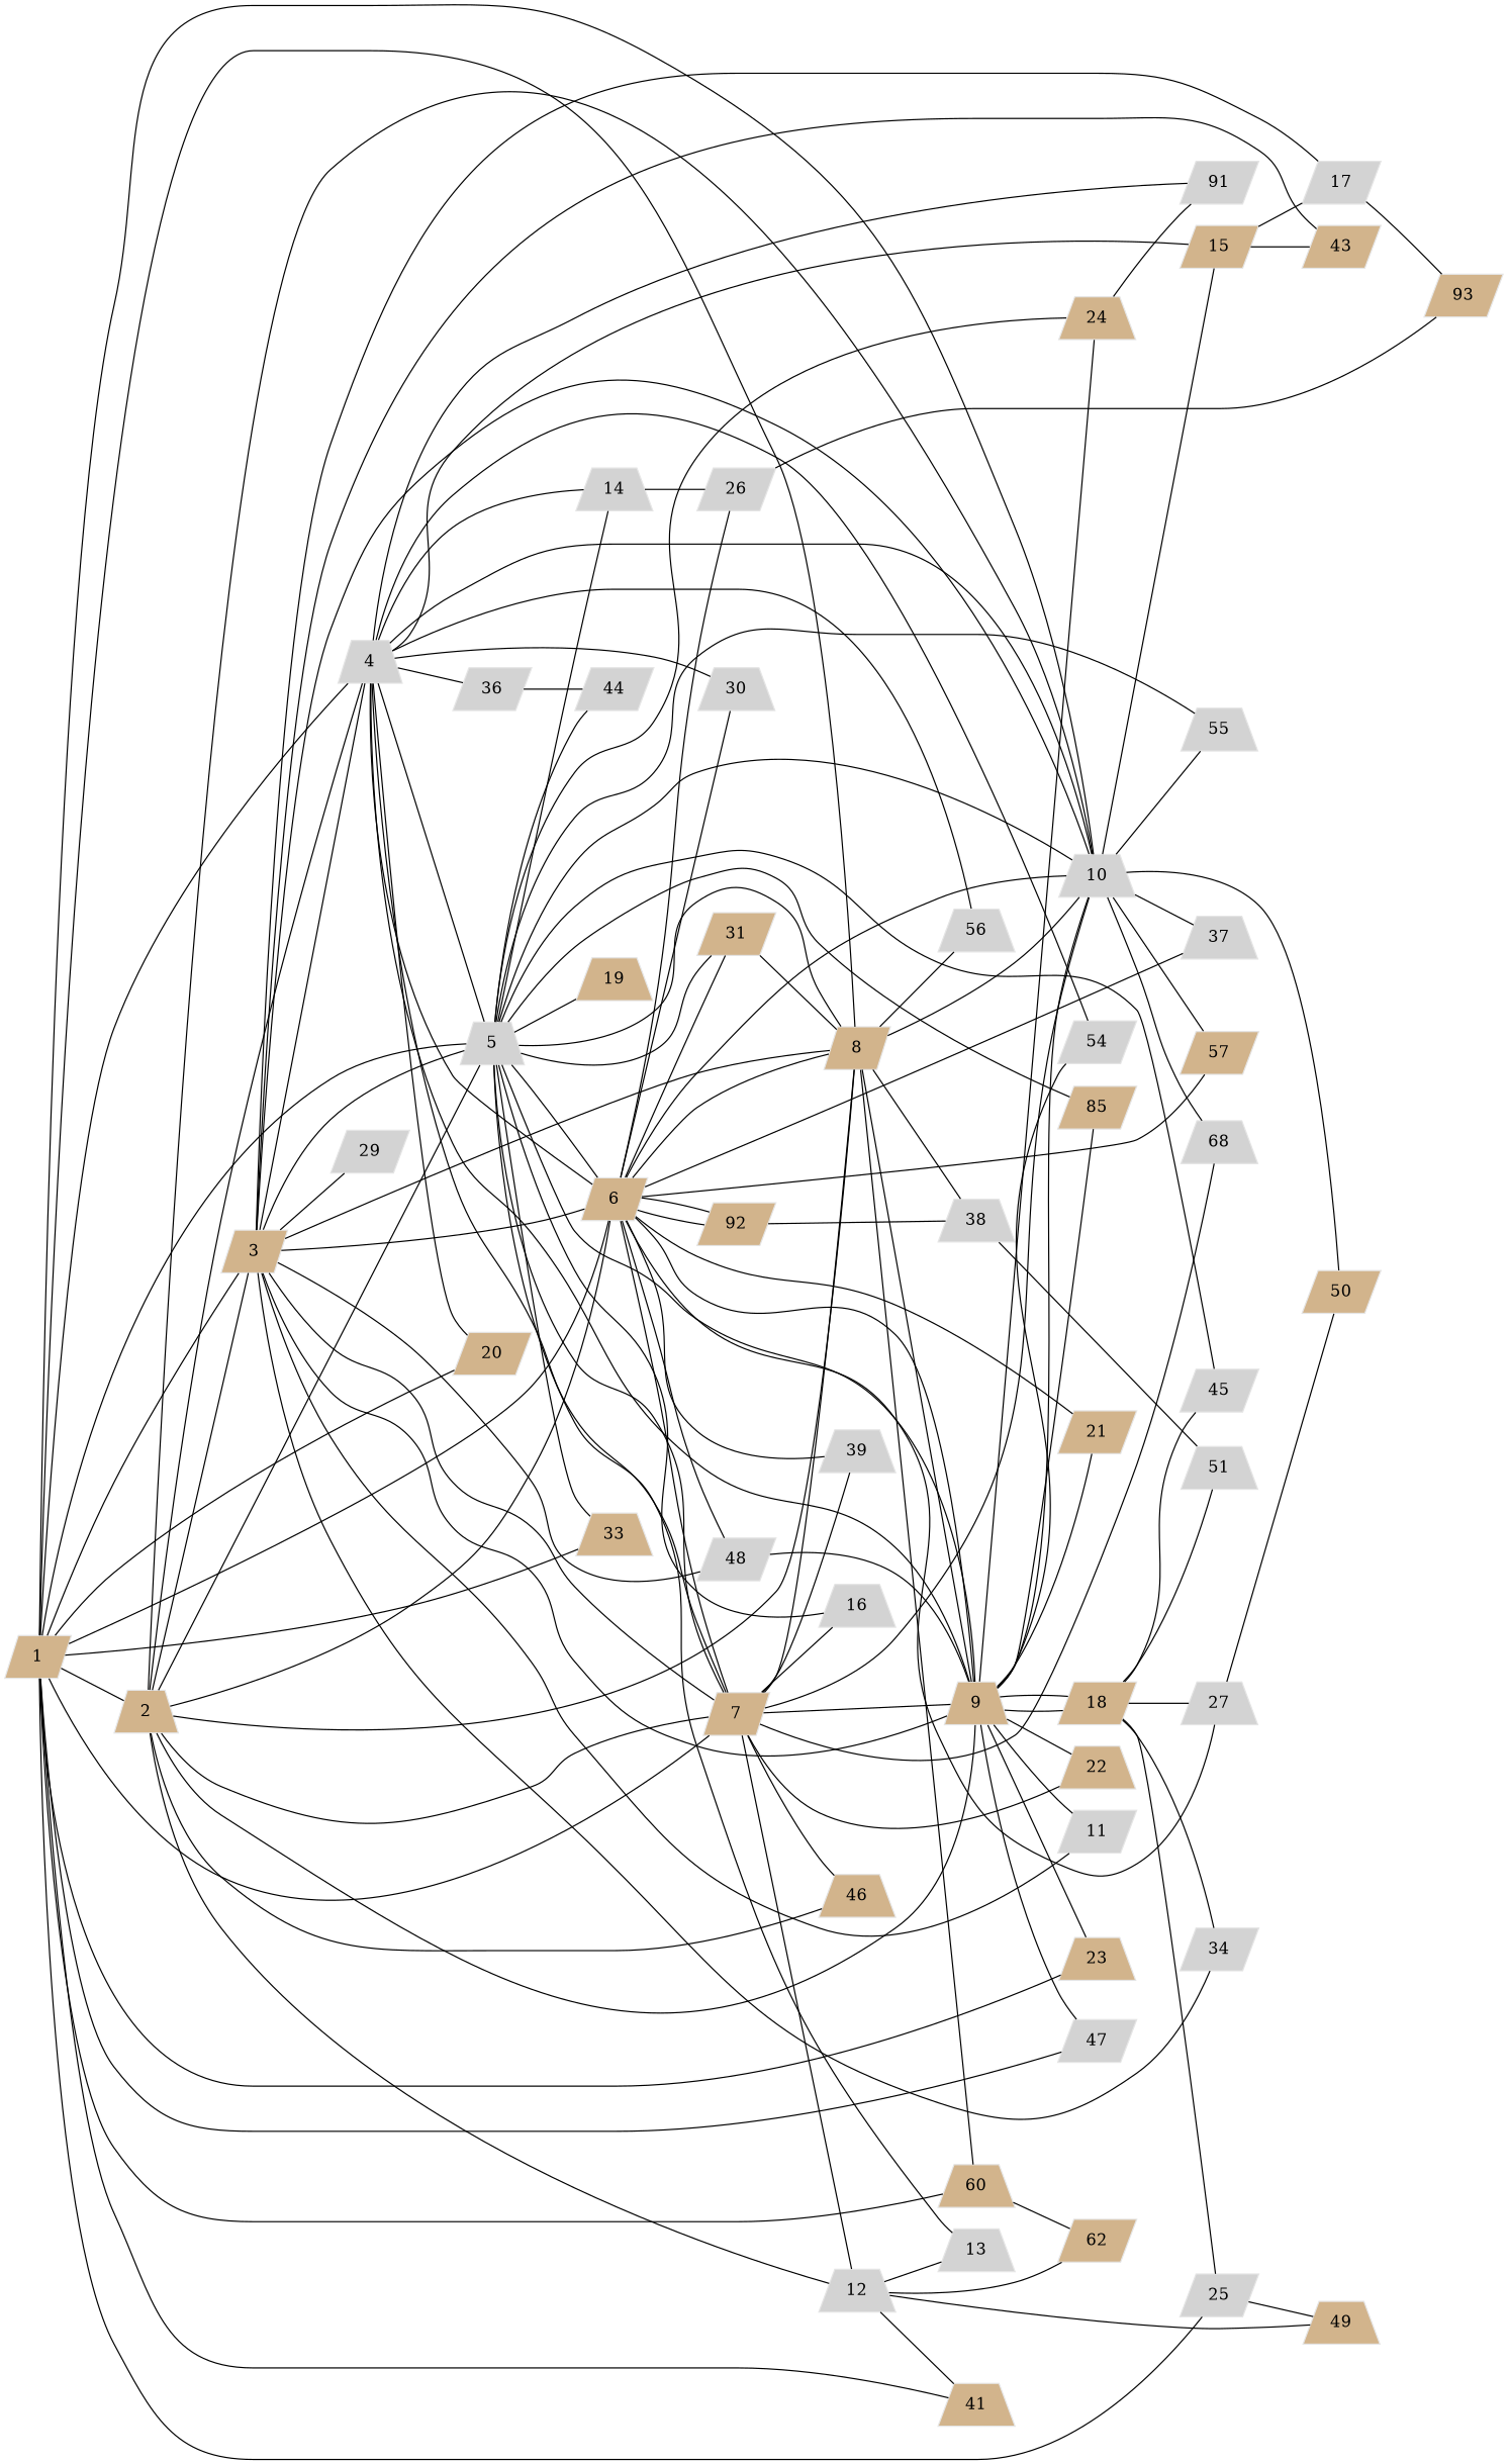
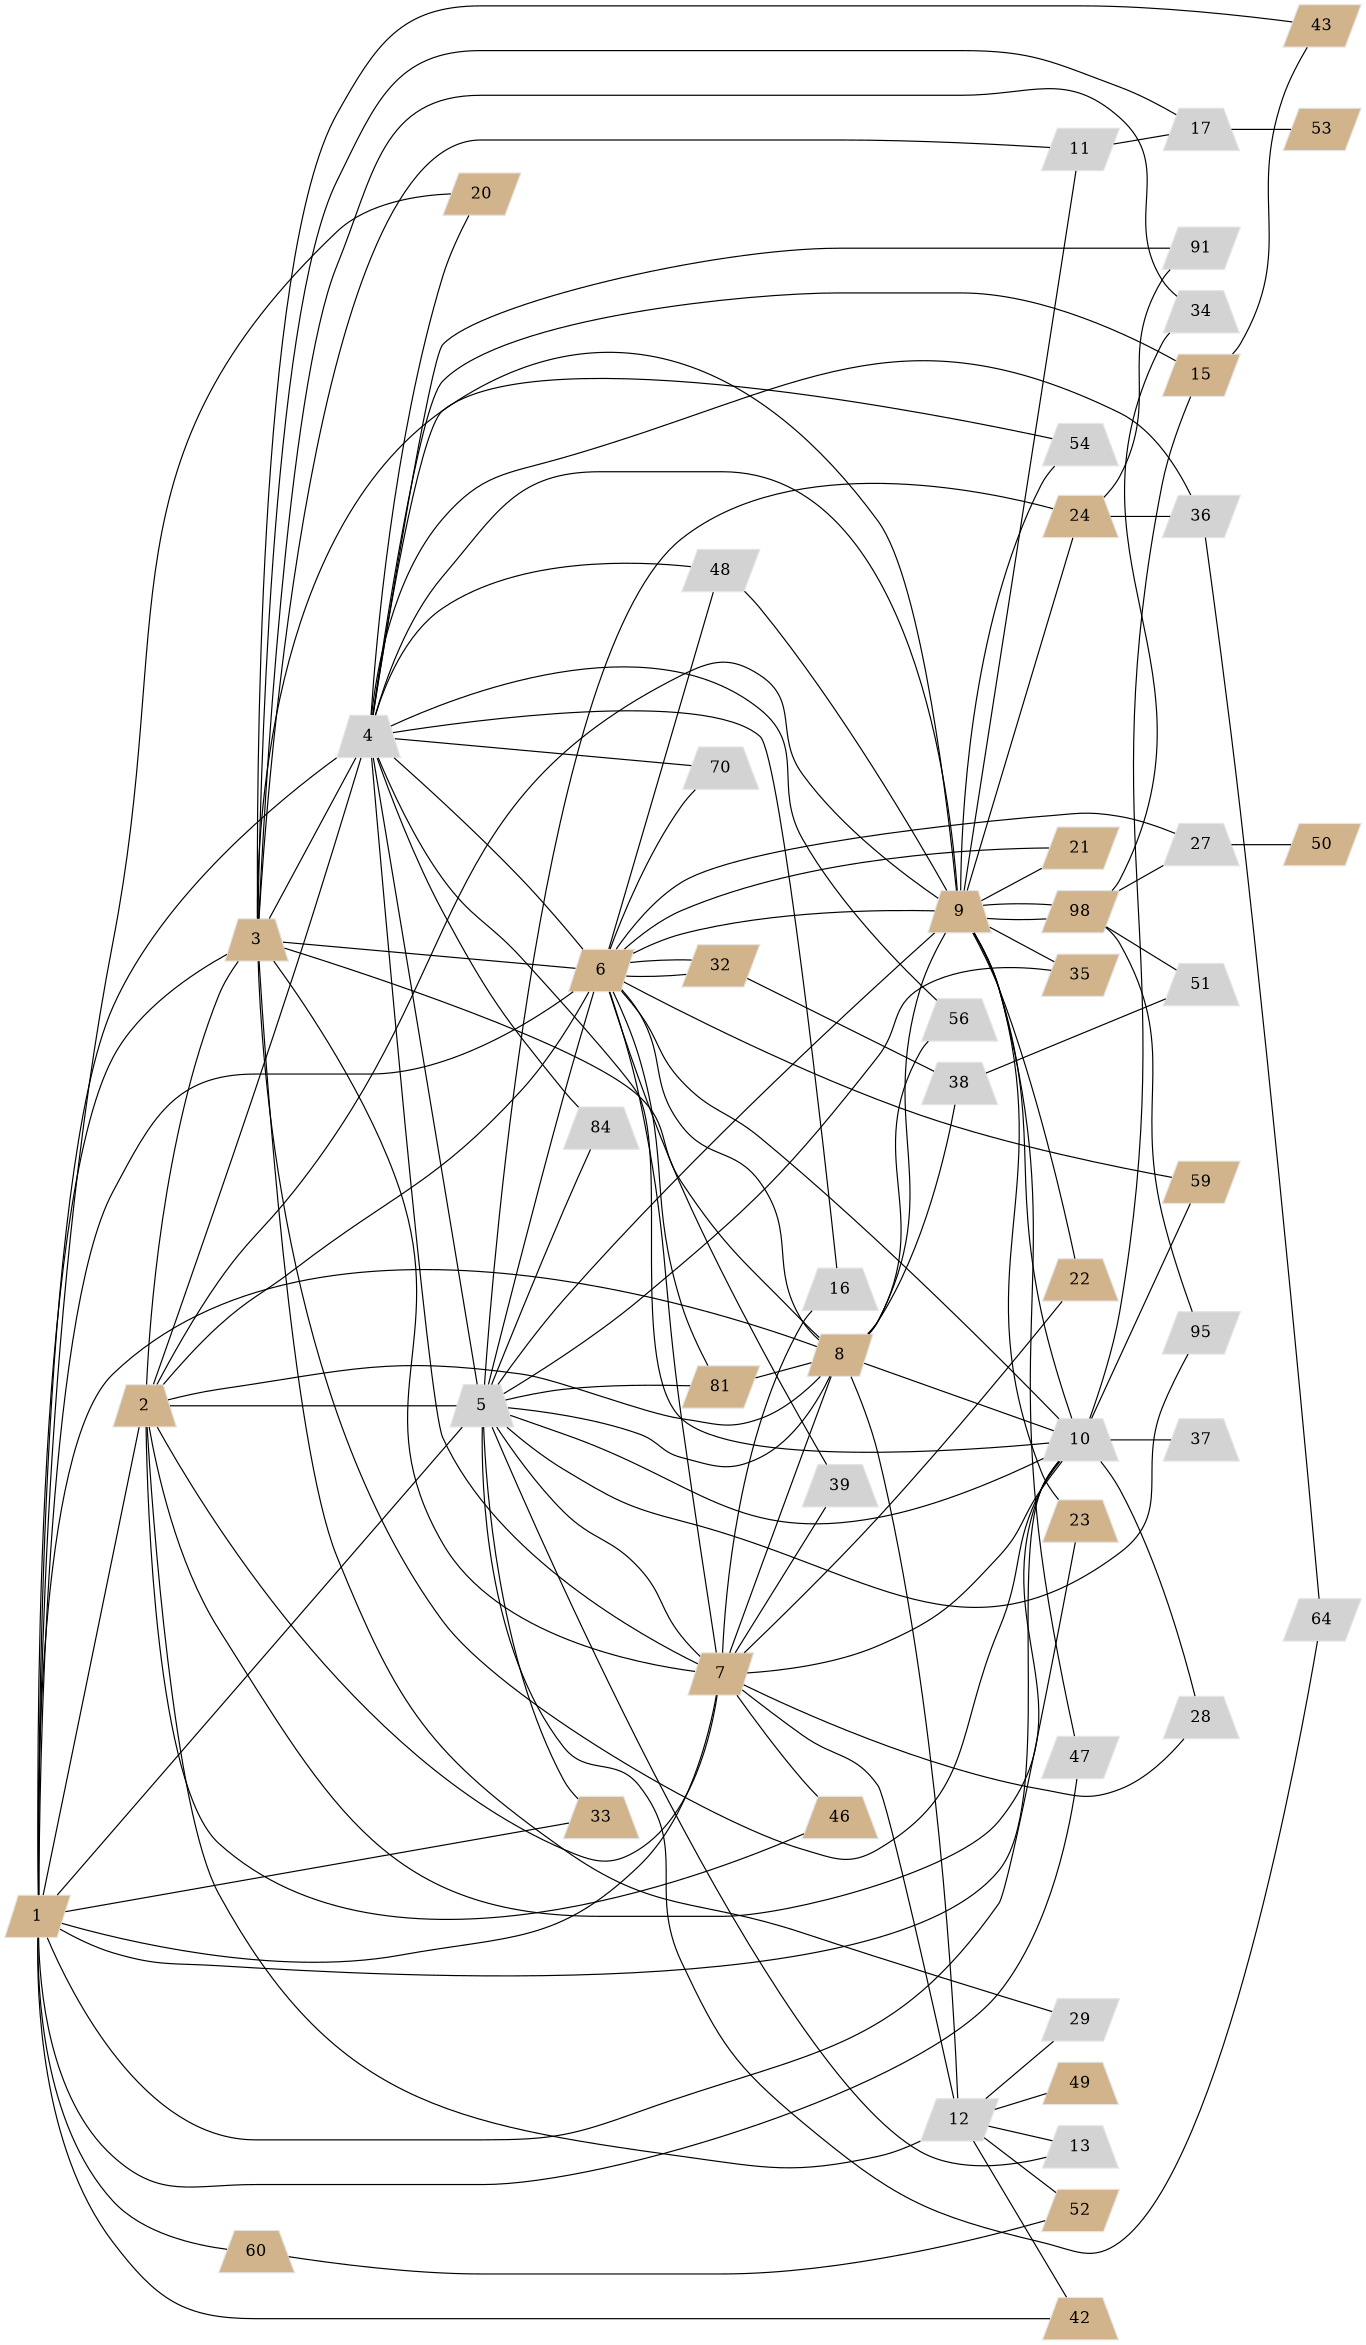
  graph {
    rankdir=LR
    node [color=gray90 fillcolor=lightgrey shape=parallelogram style=filled]
    1 [fillcolor=tan]
    2 [fillcolor=tan shape=trapezium]
-   3 [fillcolor=tan]
+   3 [fillcolor=tan shape=trapezium]
    4 [shape=trapezium]
    5 [shape=trapezium]
    6 [fillcolor=tan]
    7 [fillcolor=tan]
    8 [fillcolor=tan]
    10 [shape=trapezium]
    20 [fillcolor=tan]
    23 [fillcolor=tan shape=trapezium]
-   25
    33 [fillcolor=tan shape=trapezium]
    n14 [fillcolor=tan label=60 shape=trapezium]
-   42 [fillcolor=tan shape=trapezium label=41]
+   42 [fillcolor=tan shape=trapezium]
    47
    9 [fillcolor=tan shape=trapezium]
-   12 [shape=trapezium]
+   12
    46 [fillcolor=tan shape=trapezium]
    11
-   17
+   17 [shape=trapezium]
    29
-   34
+   34 [shape=trapezium]
    43 [fillcolor=tan]
    48
-   14 [shape=trapezium]
+   14 [shape=trapezium label=84]
    15 [fillcolor=tan]
-   30 [shape=trapezium]
+   30 [shape=trapezium label=70]
    36
    n30 [label=91]
-   54
+   54 [shape=trapezium]
    56 [shape=trapezium]
    13 [shape=trapezium]
    16 [shape=trapezium]
-   19 [fillcolor=tan shape=trapezium]
    24 [fillcolor=tan shape=trapezium]
-   31 [fillcolor=tan]
-   35 [fillcolor=tan label=85]
-   44
-   45
-   55 [shape=trapezium]
+   31 [fillcolor=tan label=81]
+   35 [fillcolor=tan]
+   44 [label=64]
+   45 [label=95]
    21 [fillcolor=tan]
-   26
    27 [shape=trapezium]
-   32 [fillcolor=tan label=92]
+   32 [fillcolor=tan]
    37 [shape=trapezium]
    39 [shape=trapezium]
-   57 [fillcolor=tan]
+   57 [fillcolor=tan label=59]
    22 [fillcolor=tan shape=trapezium]
-   28 [shape=trapezium label=68]
+   28 [shape=trapezium]
    38 [shape=trapezium]
-   18 [fillcolor=tan]
+   18 [fillcolor=tan label=98]
    50 [fillcolor=tan]
    49 [fillcolor=tan shape=trapezium]
-   52 [fillcolor=tan label=62]
-   53 [fillcolor=tan label=93]
+   52 [fillcolor=tan]
+   53 [fillcolor=tan]
    51 [shape=trapezium]
    1 -- 2
    1 -- 3
    1 -- 4
    1 -- 5
    1 -- 6
    1 -- 7
    1 -- 8
    1 -- 10
    1 -- 20
    1 -- 23
-   1 -- 25
    1 -- 33
    1 -- n14
    1 -- 42
    1 -- 47
    2 -- 3
    2 -- 4
    2 -- 5
    2 -- 6
    2 -- 7
    2 -- 8
    2 -- 10
    2 -- 9
    2 -- 12
    2 -- 46
    3 -- 4
-   3 -- 5
    3 -- 6
    3 -- 7
    3 -- 8
    3 -- 10
    3 -- 9
    3 -- 11
    3 -- 17
    3 -- 29
    3 -- 34
    3 -- 43
-   3 -- 48
+   4 -- 48
    4 -- 5
    4 -- 6
    4 -- 7
    4 -- 10
    4 -- 20
    4 -- 9
    4 -- 14
    4 -- 15
    4 -- 30
    4 -- 36
    4 -- n30
    4 -- 54
    4 -- 56
    5 -- 6
    5 -- 7
    5 -- 8
    5 -- 10
    5 -- 33
    5 -- 9
    5 -- 14
    5 -- 13
-   5 -- 16
-   5 -- 19
+   4 -- 16
    5 -- 24
    5 -- 31
    5 -- 35
    5 -- 44
    5 -- 45
-   5 -- 55
    6 -- 7
    6 -- 8
    6 -- 10
    6 -- 9
    6 -- 48
    6 -- 30
    6 -- 31
    6 -- 21
-   6 -- 26
    6 -- 27
    6 -- 32
    6 -- 32
-   6 -- 37
    6 -- 39
    6 -- 57
    7 -- 8
    7 -- 10
-   7 -- 9
    7 -- 12
    7 -- 46
    7 -- 16
    7 -- 39
    7 -- 22
    7 -- 28
    8 -- 10
-   8 -- n14
+   8 -- 12
    8 -- 9
    8 -- 56
    8 -- 38
    10 -- 15
-   10 -- 55
    10 -- 37
    10 -- 57
    10 -- 28
-   10 -- 50
-   25 -- 49
    n14 -- 52
    9 -- 10
    9 -- 23
    9 -- 47
    9 -- 11
    9 -- 54
    9 -- 24
    9 -- 35
    9 -- 21
    9 -- 22
    9 -- 18
    9 -- 18
    12 -- 42
+   12 -- 29
    12 -- 13
    12 -- 49
    12 -- 52
-   15 -- 17
+   11 -- 17
    17 -- 53
    48 -- 9
-   14 -- 26
    15 -- 43
    36 -- 44
+   24 -- 36
    24 -- n30
    31 -- 8
-   26 -- 53
    27 -- 50
    32 -- 38
    38 -- 51
-   18 -- 25
    18 -- 34
    18 -- 45
    18 -- 27
    18 -- 51
  }
